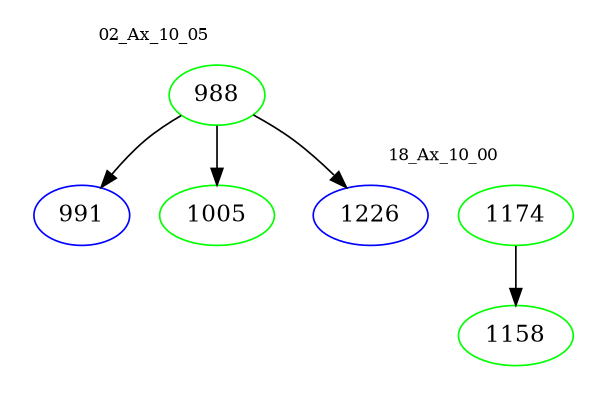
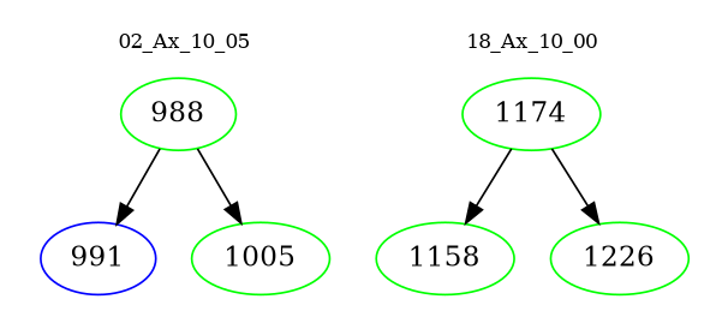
  digraph {
    node [color=green]
    edge [color=black]
    n1 [label=988]
    n2 [color=blue label=991]
    n3 [label=1005]
    n4 [label=1174]
    n5 [label=1158]
-   n6 [color=blue label=1226]
+   n6 [label=1226]
    subgraph cluster_1 {
      color=white
      fontsize=10
      label="02_Ax_10_05"
      n1
      n2
      n3
    }
    subgraph cluster_2 {
      color=white
      fontsize=10
      label="18_Ax_10_00"
      n4
      n5
      n6
    }
    n1 -> n2
    n1 -> n3
    n4 -> n5
-   n1 -> n6
+   n4 -> n6
  }
